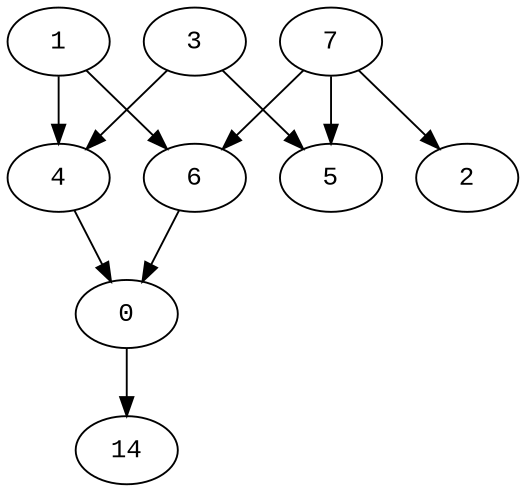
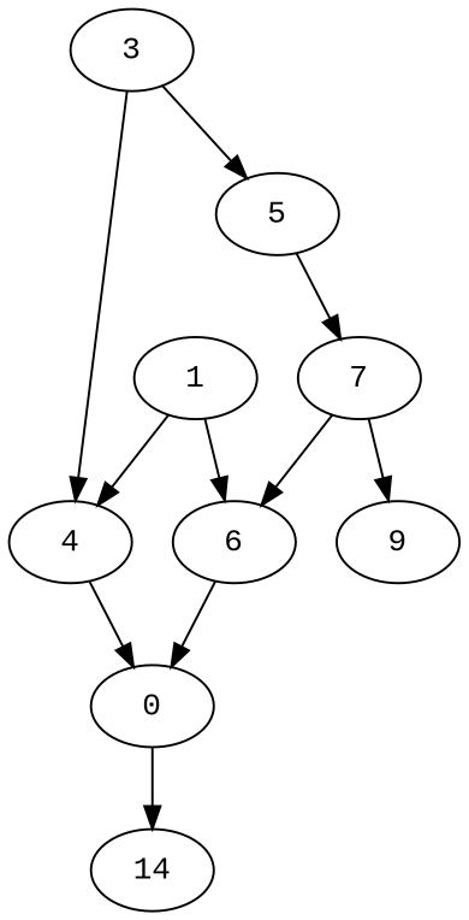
  digraph {
    fontname="Liberation Mono"
    node [alpha=0.03 fontname="Liberation Mono"]
    edge [fontname="Liberation Mono"]
    1 [alpha=0.19 expect_size=15521792]
    4 [expect_size=51432448]
    6 [alpha=0.18 expect_size=6637568]
    n4 [alpha=0.17 expect_size=16414720 label=0]
    n5 [expect_size=8851456 label=14]
    7 [alpha=0.16 expect_size=11390976]
-   9 [alpha=0.02 expect_size=18518016 label=2]
+   9 [alpha=0.02 expect_size=18518016]
    3 [alpha=0.04 expect_size=17253376]
    5 [alpha=0.01 expect_size=50201600]
    1 -> 4
    1 -> 6
    4 -> n4
    6 -> n4
    n4 -> n5
    7 -> 6
    7 -> 9
    3 -> 4
    3 -> 5
-   7 -> 5
+   5 -> 7
  }
